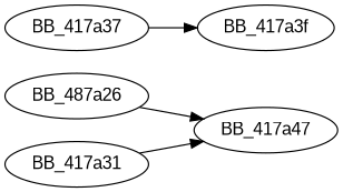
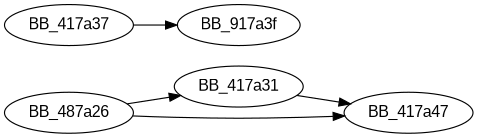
  digraph {
    fontname="Liberation Sans"
    rankdir=LR
    node [fontname="Liberation Sans"]
    edge [fontname="Liberation Sans"]
    n1 [label=BB_487a26]
    BB_417a31
    BB_417a47
    BB_417a37
-   BB_417a3f
+   BB_417a3f [label=BB_917a3f]
+   n1 -> BB_417a31
    n1 -> BB_417a47
    BB_417a31 -> BB_417a47
    BB_417a37 -> BB_417a3f
  }
